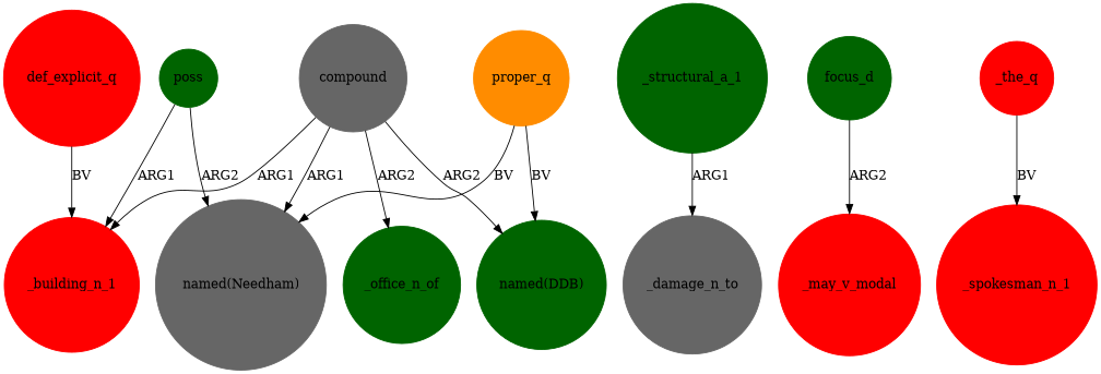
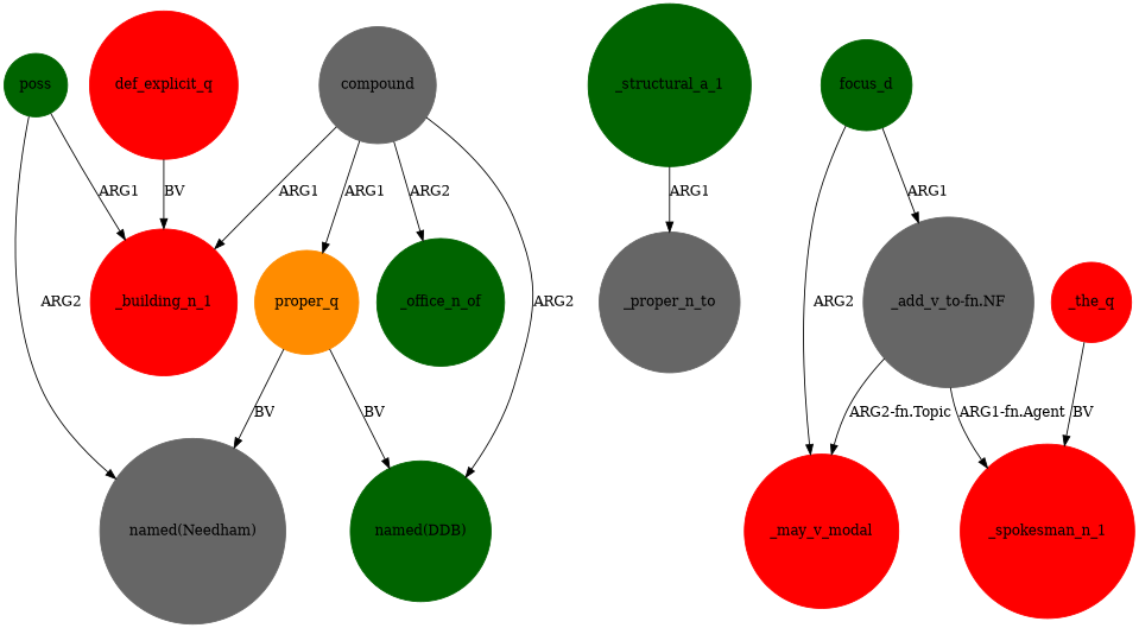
  digraph {
    node [color=darkgreen shape=circle style=filled]
    "named(Needham)" [color=gray40]
    poss
    _building_n_1 [color=red]
-   _damage_n_to [color=gray40]
+   _damage_n_to [color=gray40 label=_proper_n_to]
    _may_v_modal [color=red]
    focus_d
+   "_add_v_to-fn.NF" [color=gray40]
    _spokesman_n_1 [color=red]
    compound [color=gray40]
    _office_n_of
    "named(DDB)"
    proper_q [color=darkorange]
    _structural_a_1
    _the_q [color=red]
    def_explicit_q [color=red]
    poss -> "named(Needham)" [label=ARG2]
    poss -> _building_n_1 [label=ARG1]
    focus_d -> _may_v_modal [label=ARG2]
-   compound -> "named(Needham)" [label=ARG1]
+   focus_d -> "_add_v_to-fn.NF" [label=ARG1]
+   "_add_v_to-fn.NF" -> _may_v_modal [label="ARG2-fn.Topic"]
+   "_add_v_to-fn.NF" -> _spokesman_n_1 [label="ARG1-fn.Agent"]
+   compound -> proper_q [label=ARG1]
    compound -> _building_n_1 [label=ARG1]
    compound -> _office_n_of [label=ARG2]
    compound -> "named(DDB)" [label=ARG2]
    proper_q -> "named(Needham)" [label=BV]
    proper_q -> "named(DDB)" [label=BV]
    _structural_a_1 -> _damage_n_to [label=ARG1]
    _the_q -> _spokesman_n_1 [label=BV]
    def_explicit_q -> _building_n_1 [label=BV]
  }
